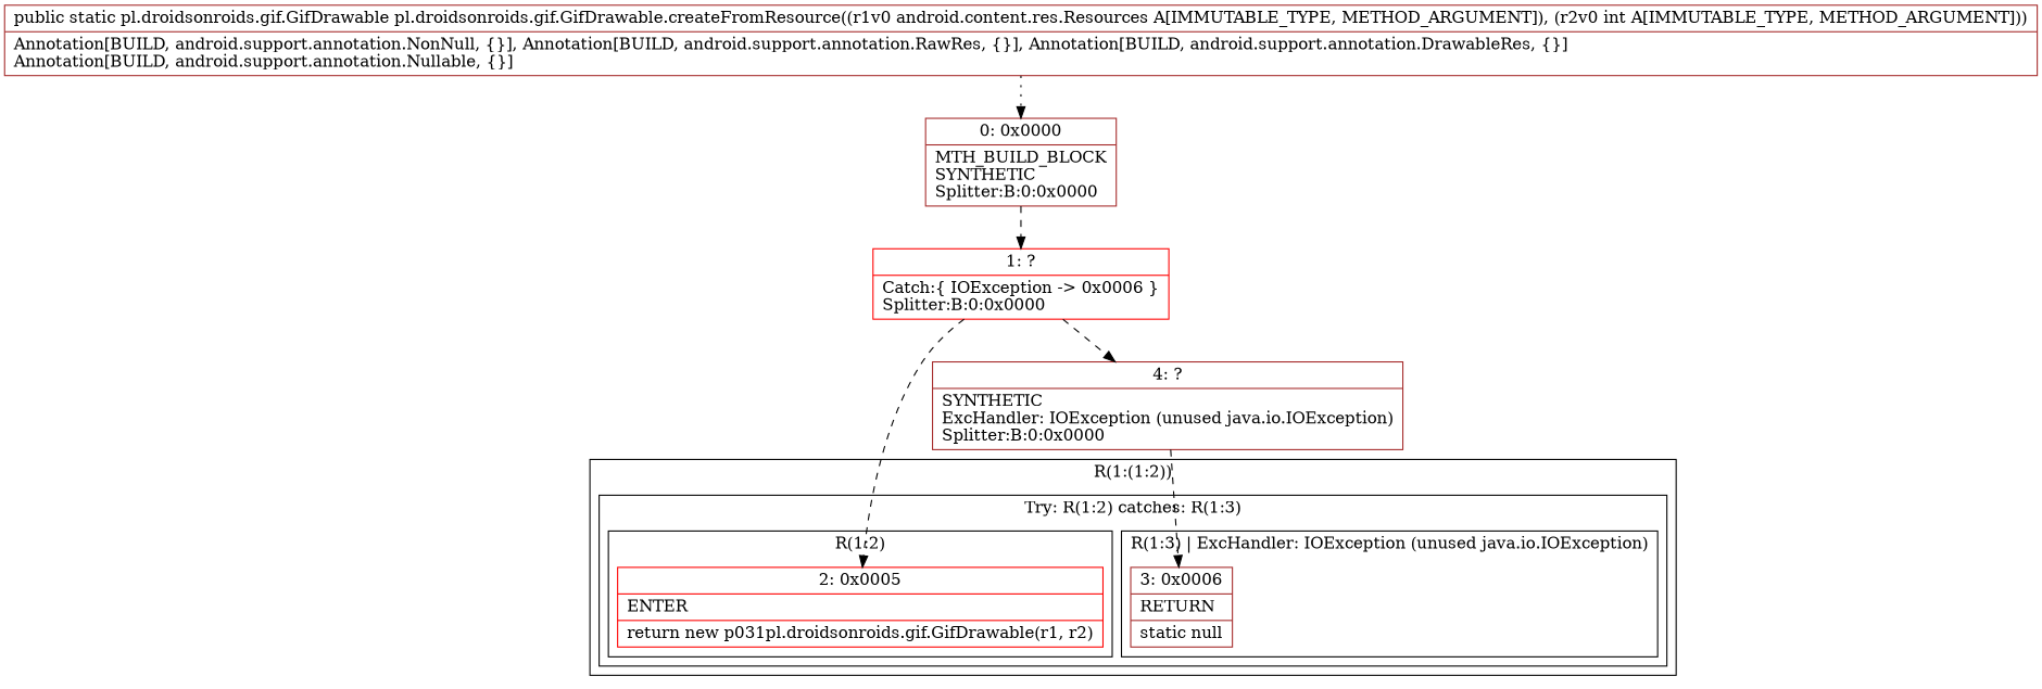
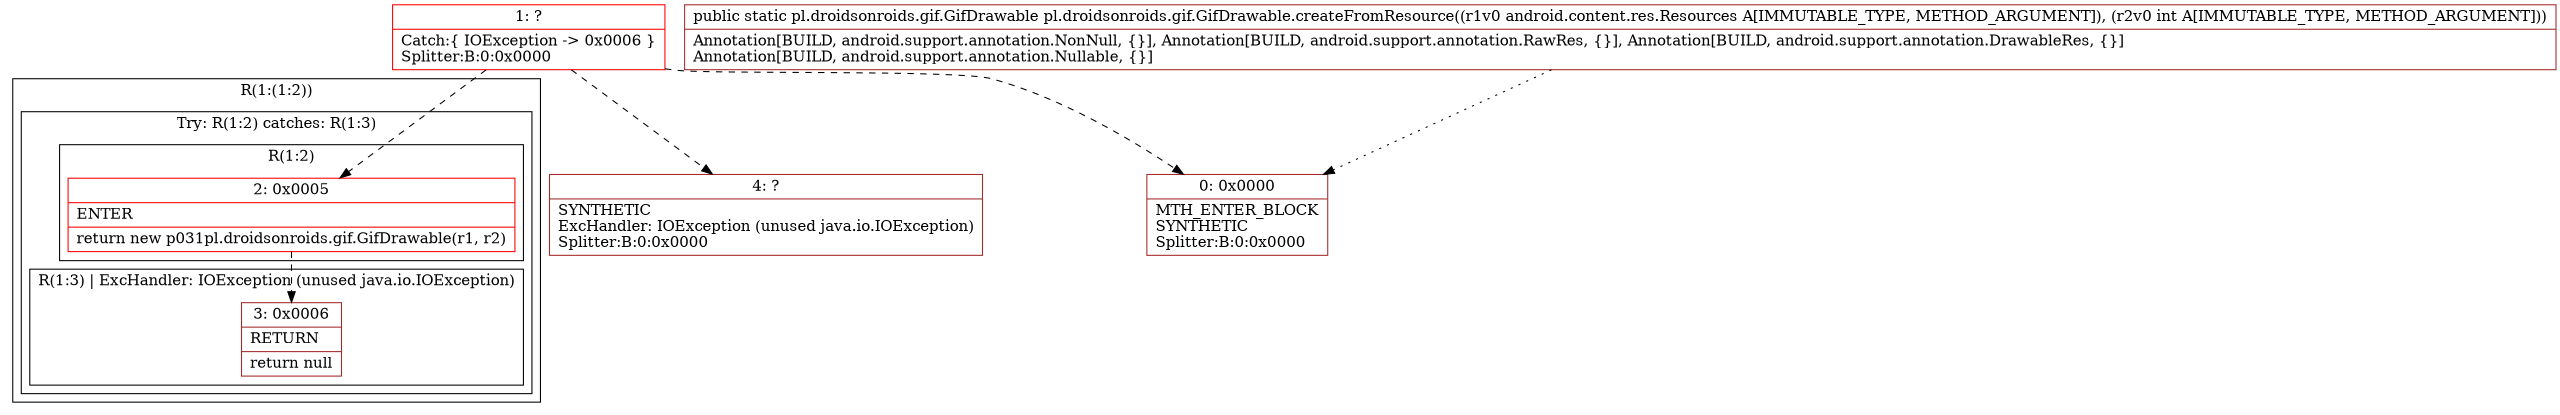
  digraph {
    node [color=brown shape=record]
    edge [style=dashed]
    n1 [color=red label="{2\:\ 0x0005|ENTER\l|return new p031pl.droidsonroids.gif.GifDrawable(r1, r2)\l}"]
-   n2 [label="{3\:\ 0x0006|RETURN\l|static null\l}"]
-   n3 [label="{0\:\ 0x0000|MTH_BUILD_BLOCK\lSYNTHETIC\lSplitter:B:0:0x0000\l}"]
+   n2 [label="{3\:\ 0x0006|RETURN\l|return null\l}"]
+   n3 [label="{0\:\ 0x0000|MTH_ENTER_BLOCK\lSYNTHETIC\lSplitter:B:0:0x0000\l}"]
    n4 [color=red label="{1\:\ ?|Catch:\{ IOException \-\> 0x0006 \}\lSplitter:B:0:0x0000\l}"]
    n5 [label="{4\:\ ?|SYNTHETIC\lExcHandler: IOException (unused java.io.IOException)\lSplitter:B:0:0x0000\l}"]
    n6 [label="{public static pl.droidsonroids.gif.GifDrawable pl.droidsonroids.gif.GifDrawable.createFromResource((r1v0 android.content.res.Resources A[IMMUTABLE_TYPE, METHOD_ARGUMENT]), (r2v0 int A[IMMUTABLE_TYPE, METHOD_ARGUMENT]))  | Annotation[BUILD, android.support.annotation.NonNull, \{\}], Annotation[BUILD, android.support.annotation.RawRes, \{\}], Annotation[BUILD, android.support.annotation.DrawableRes, \{\}]\lAnnotation[BUILD, android.support.annotation.Nullable, \{\}]\l}"]
    subgraph cluster_1 {
      label="R(1:(1:2))"
      subgraph cluster_2 {
        label="Try: R(1:2) catches: R(1:3)"
        subgraph cluster_3 {
          label="R(1:2)"
          n1
        }
        subgraph cluster_4 {
          label="R(1:3) | ExcHandler: IOException (unused java.io.IOException)\l"
          n2
        }
      }
    }
    subgraph cluster_5 {
      label="R(1:3) | ExcHandler: IOException (unused java.io.IOException)\l"
    }
-   n3 -> n4
+   n4 -> n3
    n4 -> n1
    n4 -> n5
-   n5 -> n2
+   n1 -> n2
    n6 -> n3 [style=dotted]
  }
